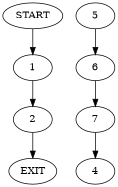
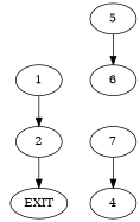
  digraph {
-   n1 [label=START]
    1
    2
    n4 [label=EXIT]
    5
    6
    7
    4
-   n1 -> 1
    1 -> 2
    2 -> n4
    5 -> 6
-   6 -> 7
    7 -> 4
  }
